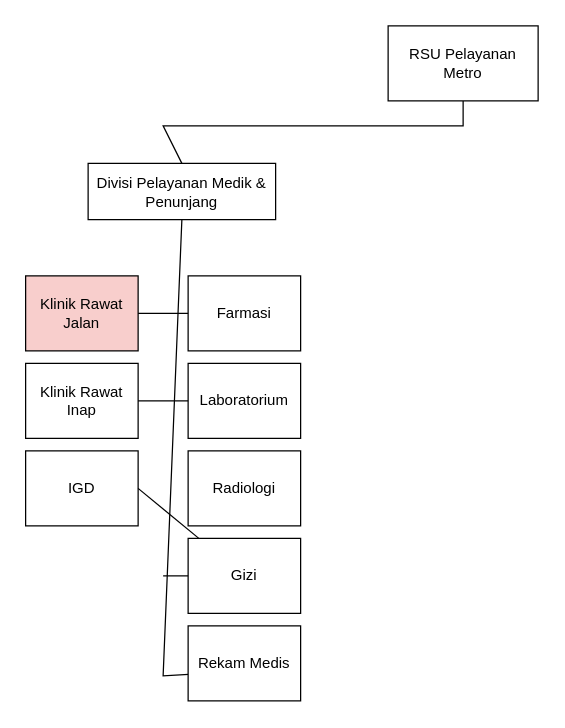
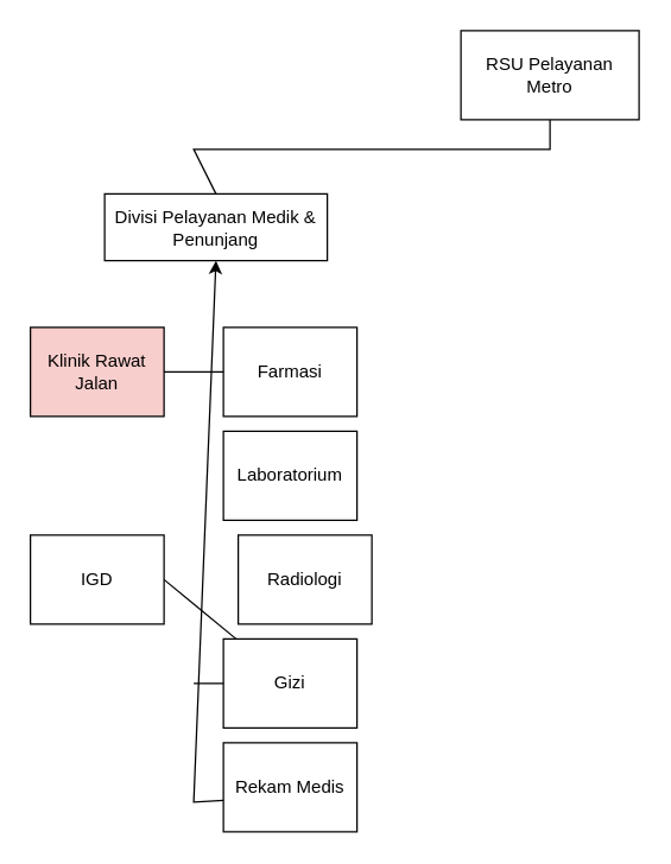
  <mxCell id="0" />
  <mxCell id="1" parent="0" />
  <mxCell id="2" value="RSU Pelayanan Metro" style="rounded=0;whiteSpace=wrap;html=1;" parent="1" vertex="1"><mxGeometry x="310" y="20" width="120" height="60" as="geometry" /></mxCell>
  <mxCell id="3" value="Divisi Pelayanan Medik &amp;amp; Penunjang" style="rounded=0;whiteSpace=wrap;html=1;" parent="1" vertex="1"><mxGeometry x="70" y="130" width="150" height="45" as="geometry" /></mxCell>
  <mxCell id="4" value="" style="endArrow=none;html=1;rounded=0;entryX=0.5;entryY=1;entryDx=0;entryDy=0;exitX=0.5;exitY=0;exitDx=0;exitDy=0;" parent="1" source="3" target="2" edge="1"><mxGeometry width="50" height="50" relative="1" as="geometry"><mxPoint x="380" y="240" as="sourcePoint" /><mxPoint x="430" y="190" as="targetPoint" /><Array as="points"><mxPoint x="130" y="100" /><mxPoint x="250" y="100" /><mxPoint x="370" y="100" /></Array></mxGeometry></mxCell>
  <mxCell id="5" value="Klinik Rawat Jalan" style="rounded=0;whiteSpace=wrap;html=1;fillColor=#f8cecc;" parent="1" vertex="1"><mxGeometry x="20" y="220" width="90" height="60" as="geometry" /></mxCell>
  <mxCell id="6" value="Farmasi" style="rounded=0;whiteSpace=wrap;html=1;" parent="1" vertex="1"><mxGeometry x="150" y="220" width="90" height="60" as="geometry" /></mxCell>
  <mxCell id="7" value="" style="endArrow=none;html=1;rounded=0;exitX=1;exitY=0.5;exitDx=0;exitDy=0;entryX=0;entryY=0.5;entryDx=0;entryDy=0;" parent="1" source="5" target="6" edge="1"><mxGeometry width="50" height="50" relative="1" as="geometry"><mxPoint x="380" y="240" as="sourcePoint" /><mxPoint x="430" y="190" as="targetPoint" /></mxGeometry></mxCell>
- <mxCell id="8" value="" style="endArrow=none;html=1;rounded=0;entryX=0.5;entryY=1;entryDx=0;entryDy=0;exitX=0.004;exitY=0.647;exitDx=0;exitDy=0;exitPerimeter=0;" parent="1" source="16" target="3" edge="1"><mxGeometry width="50" height="50" relative="1" as="geometry"><mxPoint x="130" y="400" as="sourcePoint" /><mxPoint x="130" y="210" as="targetPoint" /><Array as="points"><mxPoint x="130" y="540" /></Array></mxGeometry></mxCell>
- <mxCell id="9" value="Klinik Rawat Inap" style="rounded=0;whiteSpace=wrap;html=1;" parent="1" vertex="1"><mxGeometry x="20" y="290" width="90" height="60" as="geometry" /></mxCell>
+ <mxCell id="8" value="" style="endArrow=classic;html=1;rounded=0;entryX=0.5;entryY=1;entryDx=0;entryDy=0;exitX=0.004;exitY=0.647;exitDx=0;exitDy=0;exitPerimeter=0;" parent="1" source="16" target="3" edge="1"><mxGeometry width="50" height="50" relative="1" as="geometry"><mxPoint x="130" y="400" as="sourcePoint" /><mxPoint x="130" y="210" as="targetPoint" /><Array as="points"><mxPoint x="130" y="540" /></Array></mxGeometry></mxCell>
  <mxCell id="10" value="Laboratorium" style="rounded=0;whiteSpace=wrap;html=1;" parent="1" vertex="1"><mxGeometry x="150" y="290" width="90" height="60" as="geometry" /></mxCell>
  <mxCell id="11" value="IGD" style="rounded=0;whiteSpace=wrap;html=1;" parent="1" vertex="1"><mxGeometry x="20" y="360" width="90" height="60" as="geometry" /></mxCell>
- <mxCell id="12" value="Radiologi" style="rounded=0;whiteSpace=wrap;html=1;" parent="1" vertex="1"><mxGeometry x="150" y="360" width="90" height="60" as="geometry" /></mxCell>
- <mxCell id="13" value="" style="endArrow=none;html=1;rounded=0;exitX=1;exitY=0.5;exitDx=0;exitDy=0;" parent="1" source="9" target="10" edge="1"><mxGeometry width="50" height="50" relative="1" as="geometry"><mxPoint x="380" y="240" as="sourcePoint" /><mxPoint x="430" y="190" as="targetPoint" /></mxGeometry></mxCell>
+ <mxCell id="12" value="Radiologi" style="rounded=0;whiteSpace=wrap;html=1;" parent="1" vertex="1"><mxGeometry x="160" y="360" width="90" height="60" as="geometry" /></mxCell>
  <mxCell id="14" value="" style="endArrow=none;html=1;rounded=0;exitX=1;exitY=0.5;exitDx=0;exitDy=0;" parent="1" source="11" target="15" edge="1"><mxGeometry width="50" height="50" relative="1" as="geometry"><mxPoint x="120" y="330" as="sourcePoint" /><mxPoint x="160" y="330" as="targetPoint" /></mxGeometry></mxCell>
  <mxCell id="15" value="Gizi" style="rounded=0;whiteSpace=wrap;html=1;" parent="1" vertex="1"><mxGeometry x="150" y="430" width="90" height="60" as="geometry" /></mxCell>
  <mxCell id="16" value="Rekam Medis" style="rounded=0;whiteSpace=wrap;html=1;" parent="1" vertex="1"><mxGeometry x="150" y="500" width="90" height="60" as="geometry" /></mxCell>
  <mxCell id="17" value="" style="endArrow=none;html=1;rounded=0;entryX=0;entryY=0.5;entryDx=0;entryDy=0;" parent="1" target="15" edge="1"><mxGeometry width="50" height="50" relative="1" as="geometry"><mxPoint x="130" y="460" as="sourcePoint" /><mxPoint x="130" y="460" as="targetPoint" /></mxGeometry></mxCell>
